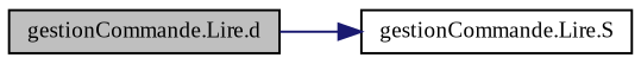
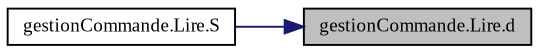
  digraph {
    rankdir=LR
    fontname="Liberation Serif"
    node [color=black fontname="Liberation Serif" fontsize=10 shape=record style=filled]
    n1 [fillcolor=grey75 fontcolor=black height=0.2 label="gestionCommande.Lire.d" width=0.4]
    n2 [fillcolor=white height=0.2 label="gestionCommande.Lire.S" width=0.4]
-   n1 -> n2 [color=midnightblue fontname="Liberation Serif" fontsize=10 labelfontname=Helvetica labelfontsize=10 style=solid]
+   n2 -> n1 [color=midnightblue fontname="Liberation Serif" fontsize=10 labelfontname=Helvetica labelfontsize=10 style=solid]
  }
